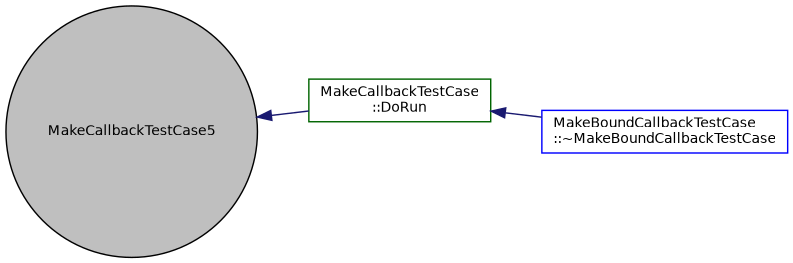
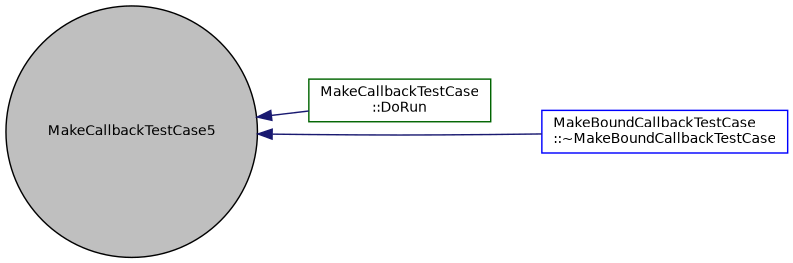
  digraph {
    rankdir=LR
    node [fillcolor=white fontname=Helvetica fontsize=10 shape=box style=filled]
    edge [color=midnightblue dir=back fontname=Helvetica fontsize=10 labelfontname=Helvetica labelfontsize=10 style=solid]
    n1 [color=black fillcolor=grey75 fontcolor=black height=0.2 label=MakeCallbackTestCase5 shape=circle width=0.4]
    n2 [color=darkgreen height=0.2 label="MakeCallbackTestCase\l::DoRun" width=0.4]
    n3 [color=blue height=0.2 label="MakeBoundCallbackTestCase\l::~MakeBoundCallbackTestCase" width=0.4]
    n1 -> n2
-   n2 -> n3
+   n1 -> n3
  }
